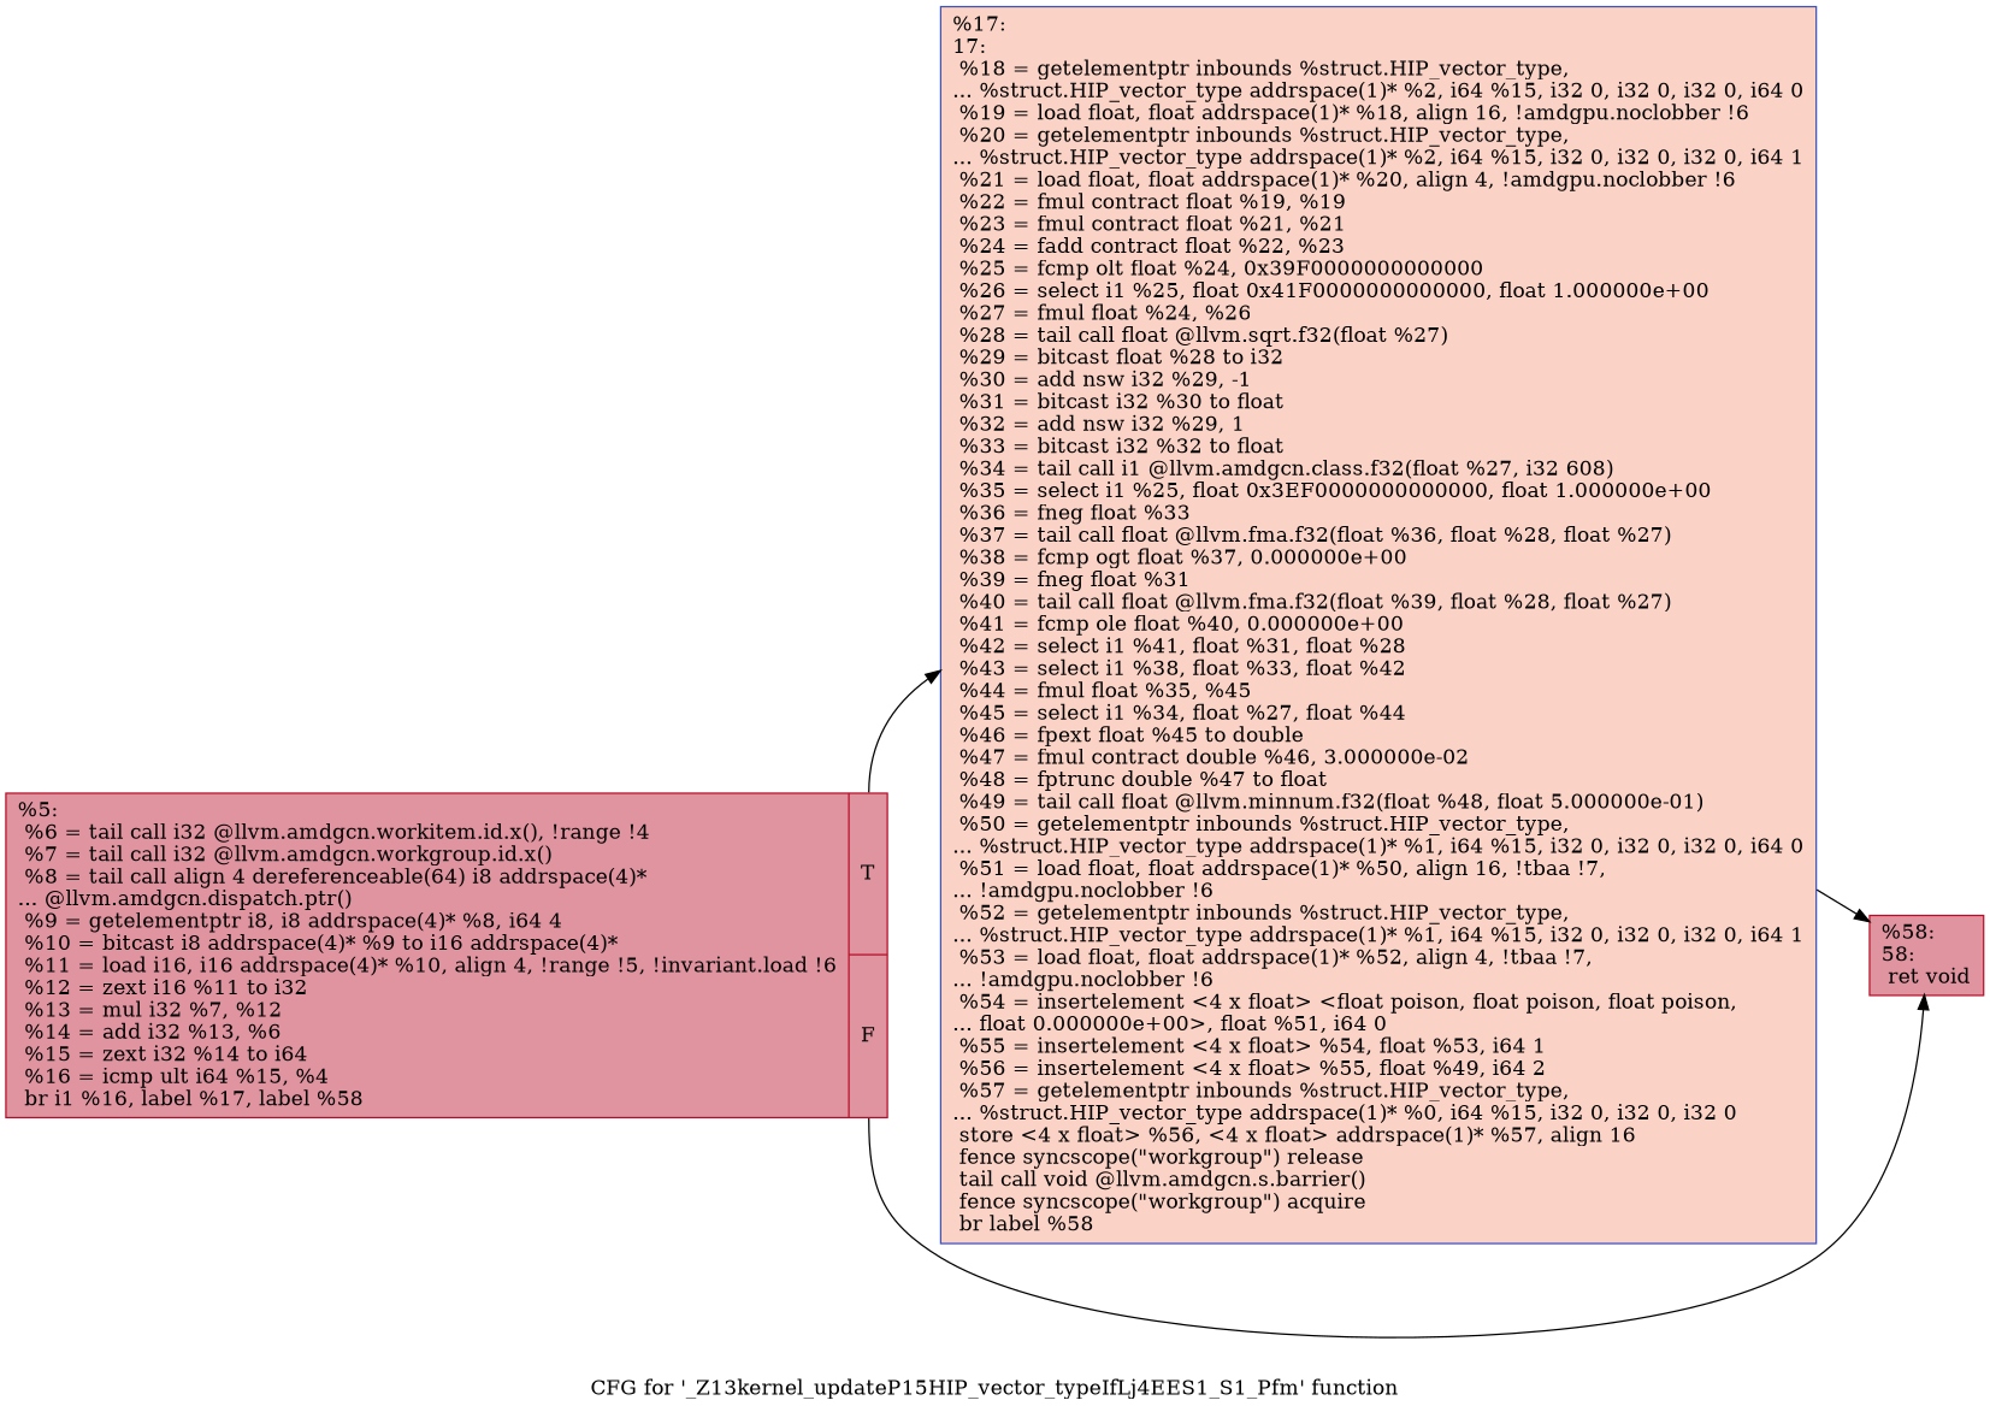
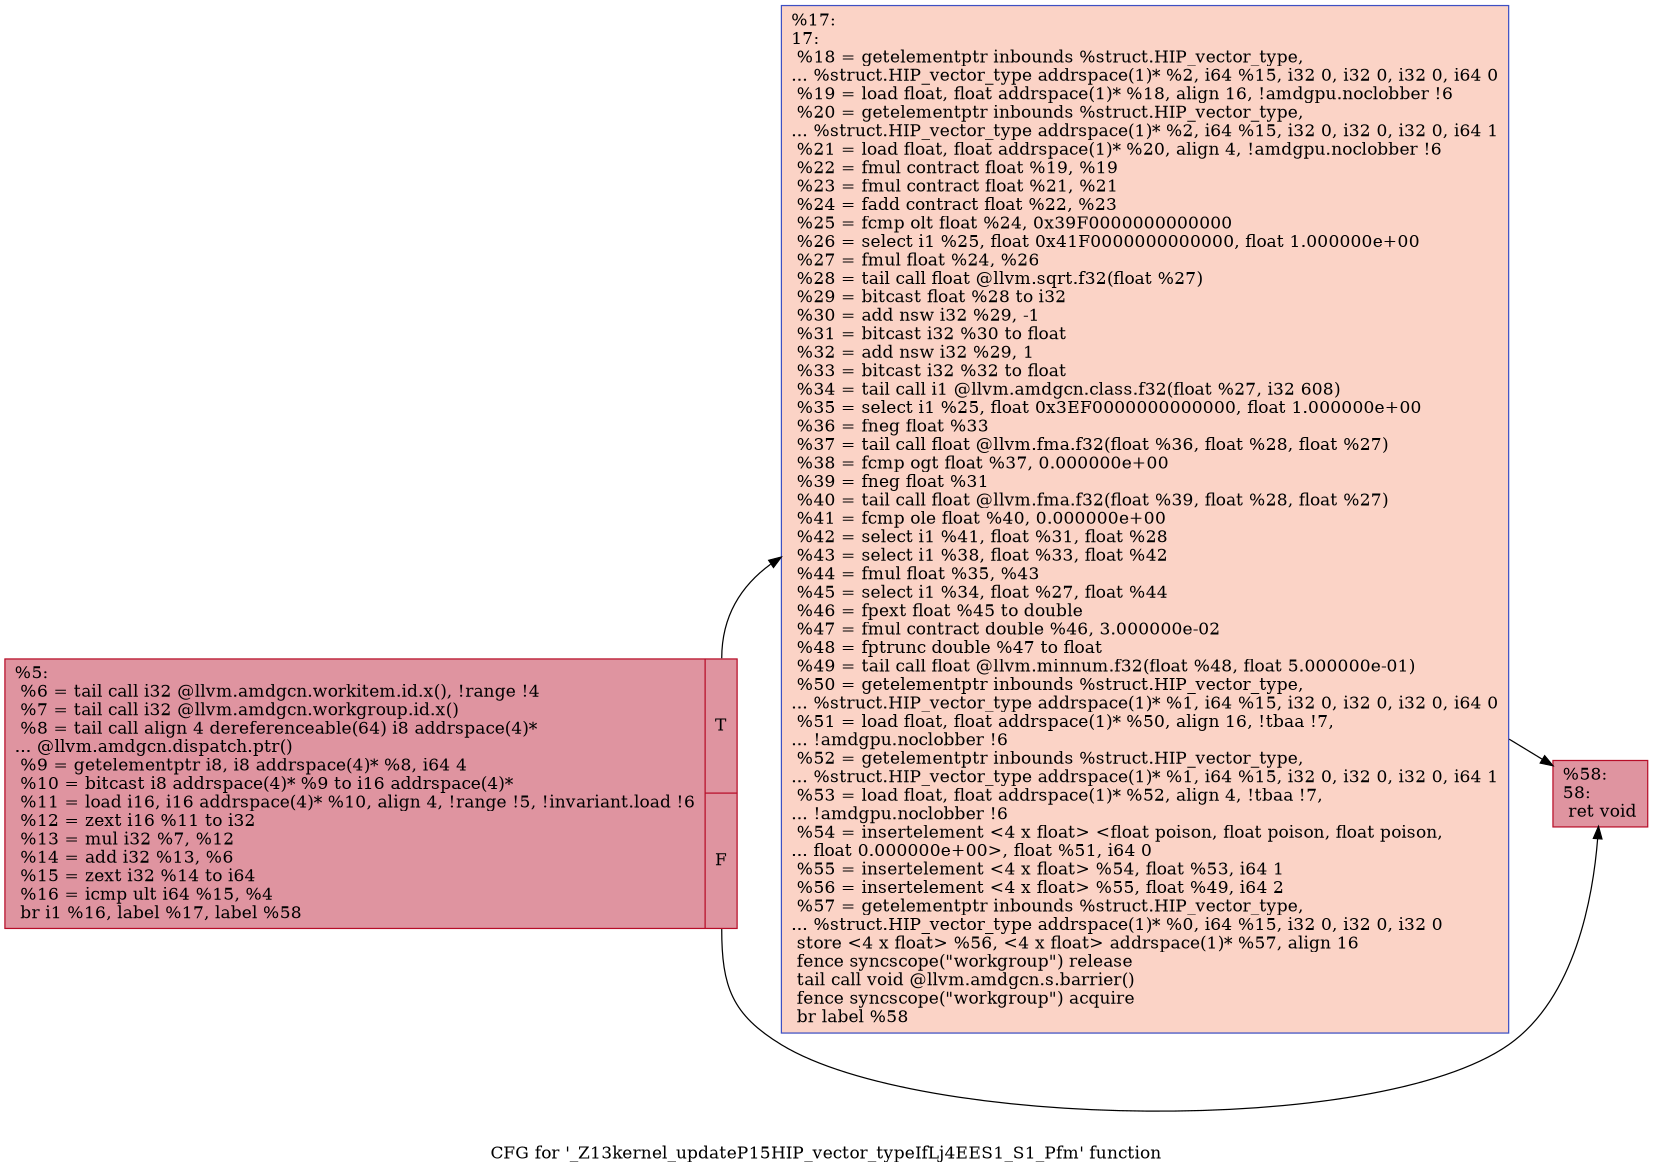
  digraph {
    label="CFG for '_Z13kernel_updateP15HIP_vector_typeIfLj4EES1_S1_Pfm' function"
    rankdir=LR
    fontname="DejaVu Serif"
    node [color="#b70d28ff" fillcolor="#b70d2870" shape=record style=filled fontname="DejaVu Serif"]
    edge [fontname="DejaVu Serif"]
    n1 [label="{%5:\l  %6 = tail call i32 @llvm.amdgcn.workitem.id.x(), !range !4\l  %7 = tail call i32 @llvm.amdgcn.workgroup.id.x()\l  %8 = tail call align 4 dereferenceable(64) i8 addrspace(4)*\l... @llvm.amdgcn.dispatch.ptr()\l  %9 = getelementptr i8, i8 addrspace(4)* %8, i64 4\l  %10 = bitcast i8 addrspace(4)* %9 to i16 addrspace(4)*\l  %11 = load i16, i16 addrspace(4)* %10, align 4, !range !5, !invariant.load !6\l  %12 = zext i16 %11 to i32\l  %13 = mul i32 %7, %12\l  %14 = add i32 %13, %6\l  %15 = zext i32 %14 to i64\l  %16 = icmp ult i64 %15, %4\l  br i1 %16, label %17, label %58\l|{<s0>T|<s1>F}}"]
-   n2 [color="#3d50c3ff" fillcolor="#f59c7d70" label="{%17:\l17:                                               \l  %18 = getelementptr inbounds %struct.HIP_vector_type,\l... %struct.HIP_vector_type addrspace(1)* %2, i64 %15, i32 0, i32 0, i32 0, i64 0\l  %19 = load float, float addrspace(1)* %18, align 16, !amdgpu.noclobber !6\l  %20 = getelementptr inbounds %struct.HIP_vector_type,\l... %struct.HIP_vector_type addrspace(1)* %2, i64 %15, i32 0, i32 0, i32 0, i64 1\l  %21 = load float, float addrspace(1)* %20, align 4, !amdgpu.noclobber !6\l  %22 = fmul contract float %19, %19\l  %23 = fmul contract float %21, %21\l  %24 = fadd contract float %22, %23\l  %25 = fcmp olt float %24, 0x39F0000000000000\l  %26 = select i1 %25, float 0x41F0000000000000, float 1.000000e+00\l  %27 = fmul float %24, %26\l  %28 = tail call float @llvm.sqrt.f32(float %27)\l  %29 = bitcast float %28 to i32\l  %30 = add nsw i32 %29, -1\l  %31 = bitcast i32 %30 to float\l  %32 = add nsw i32 %29, 1\l  %33 = bitcast i32 %32 to float\l  %34 = tail call i1 @llvm.amdgcn.class.f32(float %27, i32 608)\l  %35 = select i1 %25, float 0x3EF0000000000000, float 1.000000e+00\l  %36 = fneg float %33\l  %37 = tail call float @llvm.fma.f32(float %36, float %28, float %27)\l  %38 = fcmp ogt float %37, 0.000000e+00\l  %39 = fneg float %31\l  %40 = tail call float @llvm.fma.f32(float %39, float %28, float %27)\l  %41 = fcmp ole float %40, 0.000000e+00\l  %42 = select i1 %41, float %31, float %28\l  %43 = select i1 %38, float %33, float %42\l  %44 = fmul float %35, %45\l  %45 = select i1 %34, float %27, float %44\l  %46 = fpext float %45 to double\l  %47 = fmul contract double %46, 3.000000e-02\l  %48 = fptrunc double %47 to float\l  %49 = tail call float @llvm.minnum.f32(float %48, float 5.000000e-01)\l  %50 = getelementptr inbounds %struct.HIP_vector_type,\l... %struct.HIP_vector_type addrspace(1)* %1, i64 %15, i32 0, i32 0, i32 0, i64 0\l  %51 = load float, float addrspace(1)* %50, align 16, !tbaa !7,\l... !amdgpu.noclobber !6\l  %52 = getelementptr inbounds %struct.HIP_vector_type,\l... %struct.HIP_vector_type addrspace(1)* %1, i64 %15, i32 0, i32 0, i32 0, i64 1\l  %53 = load float, float addrspace(1)* %52, align 4, !tbaa !7,\l... !amdgpu.noclobber !6\l  %54 = insertelement \<4 x float\> \<float poison, float poison, float poison,\l... float 0.000000e+00\>, float %51, i64 0\l  %55 = insertelement \<4 x float\> %54, float %53, i64 1\l  %56 = insertelement \<4 x float\> %55, float %49, i64 2\l  %57 = getelementptr inbounds %struct.HIP_vector_type,\l... %struct.HIP_vector_type addrspace(1)* %0, i64 %15, i32 0, i32 0, i32 0\l  store \<4 x float\> %56, \<4 x float\> addrspace(1)* %57, align 16\l  fence syncscope(\"workgroup\") release\l  tail call void @llvm.amdgcn.s.barrier()\l  fence syncscope(\"workgroup\") acquire\l  br label %58\l}"]
+   n2 [color="#3d50c3ff" fillcolor="#f59c7d70" label="{%17:\l17:                                               \l  %18 = getelementptr inbounds %struct.HIP_vector_type,\l... %struct.HIP_vector_type addrspace(1)* %2, i64 %15, i32 0, i32 0, i32 0, i64 0\l  %19 = load float, float addrspace(1)* %18, align 16, !amdgpu.noclobber !6\l  %20 = getelementptr inbounds %struct.HIP_vector_type,\l... %struct.HIP_vector_type addrspace(1)* %2, i64 %15, i32 0, i32 0, i32 0, i64 1\l  %21 = load float, float addrspace(1)* %20, align 4, !amdgpu.noclobber !6\l  %22 = fmul contract float %19, %19\l  %23 = fmul contract float %21, %21\l  %24 = fadd contract float %22, %23\l  %25 = fcmp olt float %24, 0x39F0000000000000\l  %26 = select i1 %25, float 0x41F0000000000000, float 1.000000e+00\l  %27 = fmul float %24, %26\l  %28 = tail call float @llvm.sqrt.f32(float %27)\l  %29 = bitcast float %28 to i32\l  %30 = add nsw i32 %29, -1\l  %31 = bitcast i32 %30 to float\l  %32 = add nsw i32 %29, 1\l  %33 = bitcast i32 %32 to float\l  %34 = tail call i1 @llvm.amdgcn.class.f32(float %27, i32 608)\l  %35 = select i1 %25, float 0x3EF0000000000000, float 1.000000e+00\l  %36 = fneg float %33\l  %37 = tail call float @llvm.fma.f32(float %36, float %28, float %27)\l  %38 = fcmp ogt float %37, 0.000000e+00\l  %39 = fneg float %31\l  %40 = tail call float @llvm.fma.f32(float %39, float %28, float %27)\l  %41 = fcmp ole float %40, 0.000000e+00\l  %42 = select i1 %41, float %31, float %28\l  %43 = select i1 %38, float %33, float %42\l  %44 = fmul float %35, %43\l  %45 = select i1 %34, float %27, float %44\l  %46 = fpext float %45 to double\l  %47 = fmul contract double %46, 3.000000e-02\l  %48 = fptrunc double %47 to float\l  %49 = tail call float @llvm.minnum.f32(float %48, float 5.000000e-01)\l  %50 = getelementptr inbounds %struct.HIP_vector_type,\l... %struct.HIP_vector_type addrspace(1)* %1, i64 %15, i32 0, i32 0, i32 0, i64 0\l  %51 = load float, float addrspace(1)* %50, align 16, !tbaa !7,\l... !amdgpu.noclobber !6\l  %52 = getelementptr inbounds %struct.HIP_vector_type,\l... %struct.HIP_vector_type addrspace(1)* %1, i64 %15, i32 0, i32 0, i32 0, i64 1\l  %53 = load float, float addrspace(1)* %52, align 4, !tbaa !7,\l... !amdgpu.noclobber !6\l  %54 = insertelement \<4 x float\> \<float poison, float poison, float poison,\l... float 0.000000e+00\>, float %51, i64 0\l  %55 = insertelement \<4 x float\> %54, float %53, i64 1\l  %56 = insertelement \<4 x float\> %55, float %49, i64 2\l  %57 = getelementptr inbounds %struct.HIP_vector_type,\l... %struct.HIP_vector_type addrspace(1)* %0, i64 %15, i32 0, i32 0, i32 0\l  store \<4 x float\> %56, \<4 x float\> addrspace(1)* %57, align 16\l  fence syncscope(\"workgroup\") release\l  tail call void @llvm.amdgcn.s.barrier()\l  fence syncscope(\"workgroup\") acquire\l  br label %58\l}"]
    n3 [label="{%58:\l58:                                               \l  ret void\l}"]
    n1 -> n2 [tailport=s0]
    n1 -> n3 [tailport=s1]
    n2 -> n3
  }
